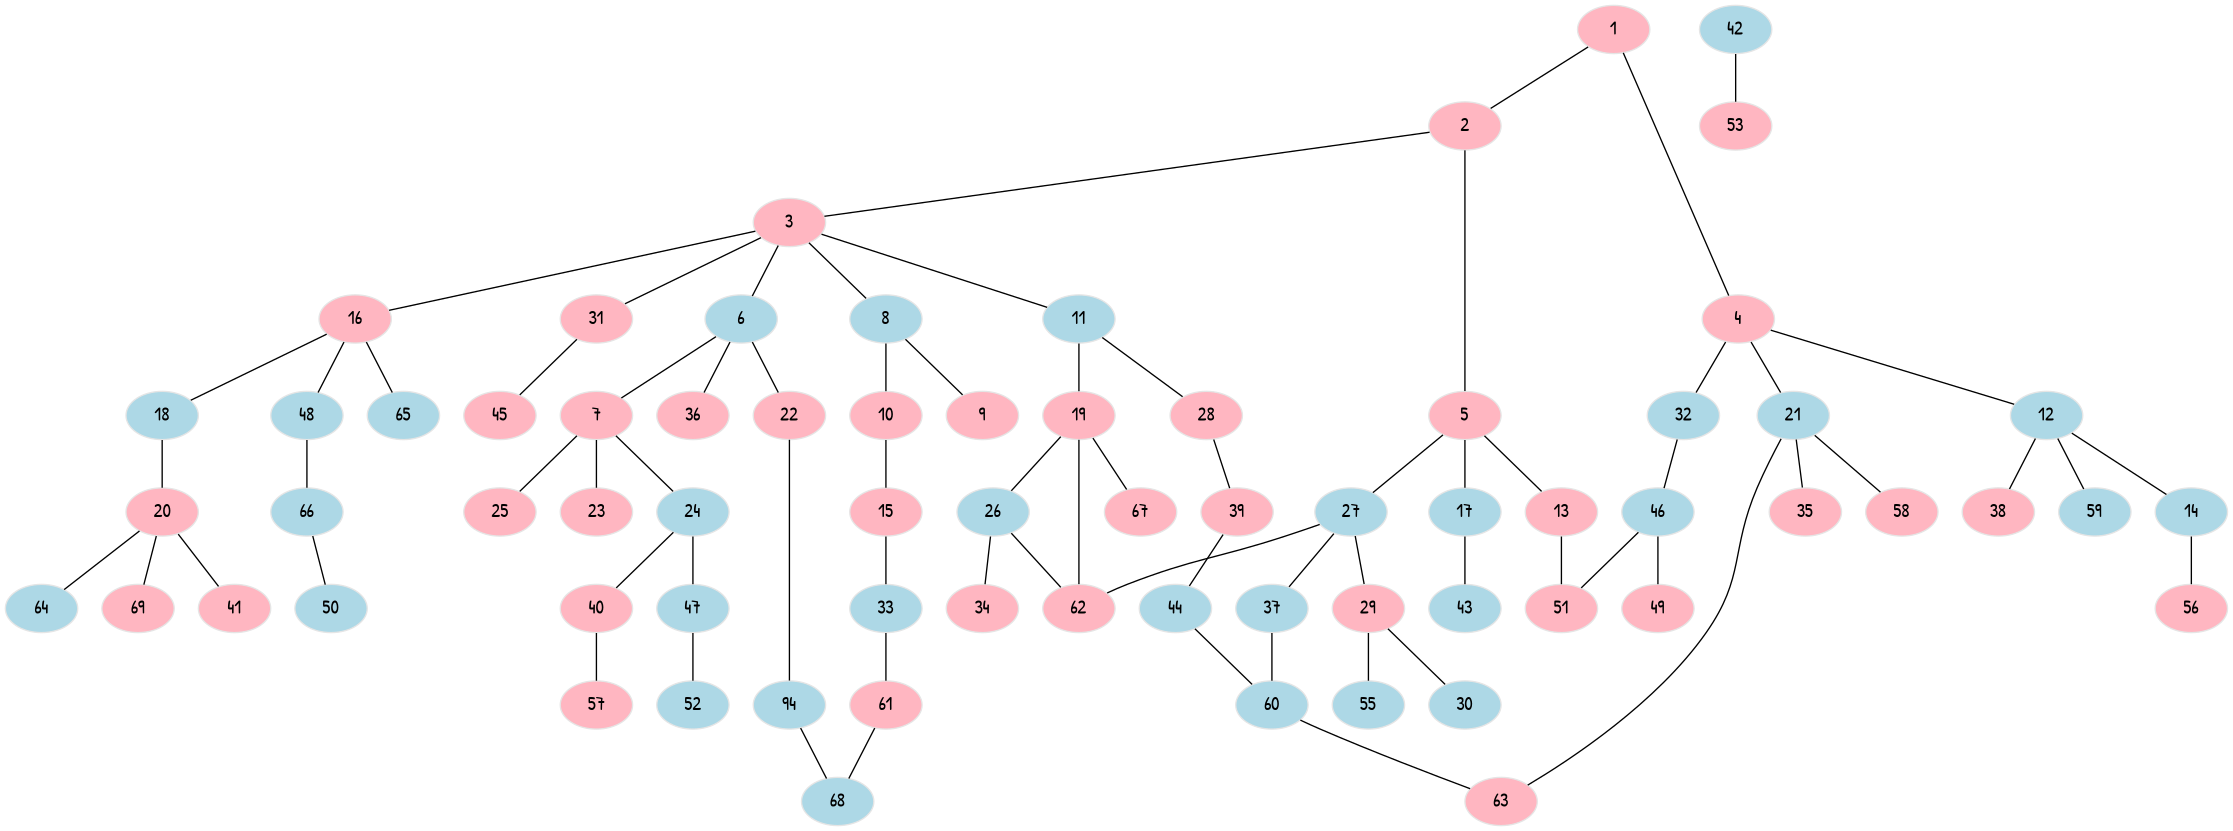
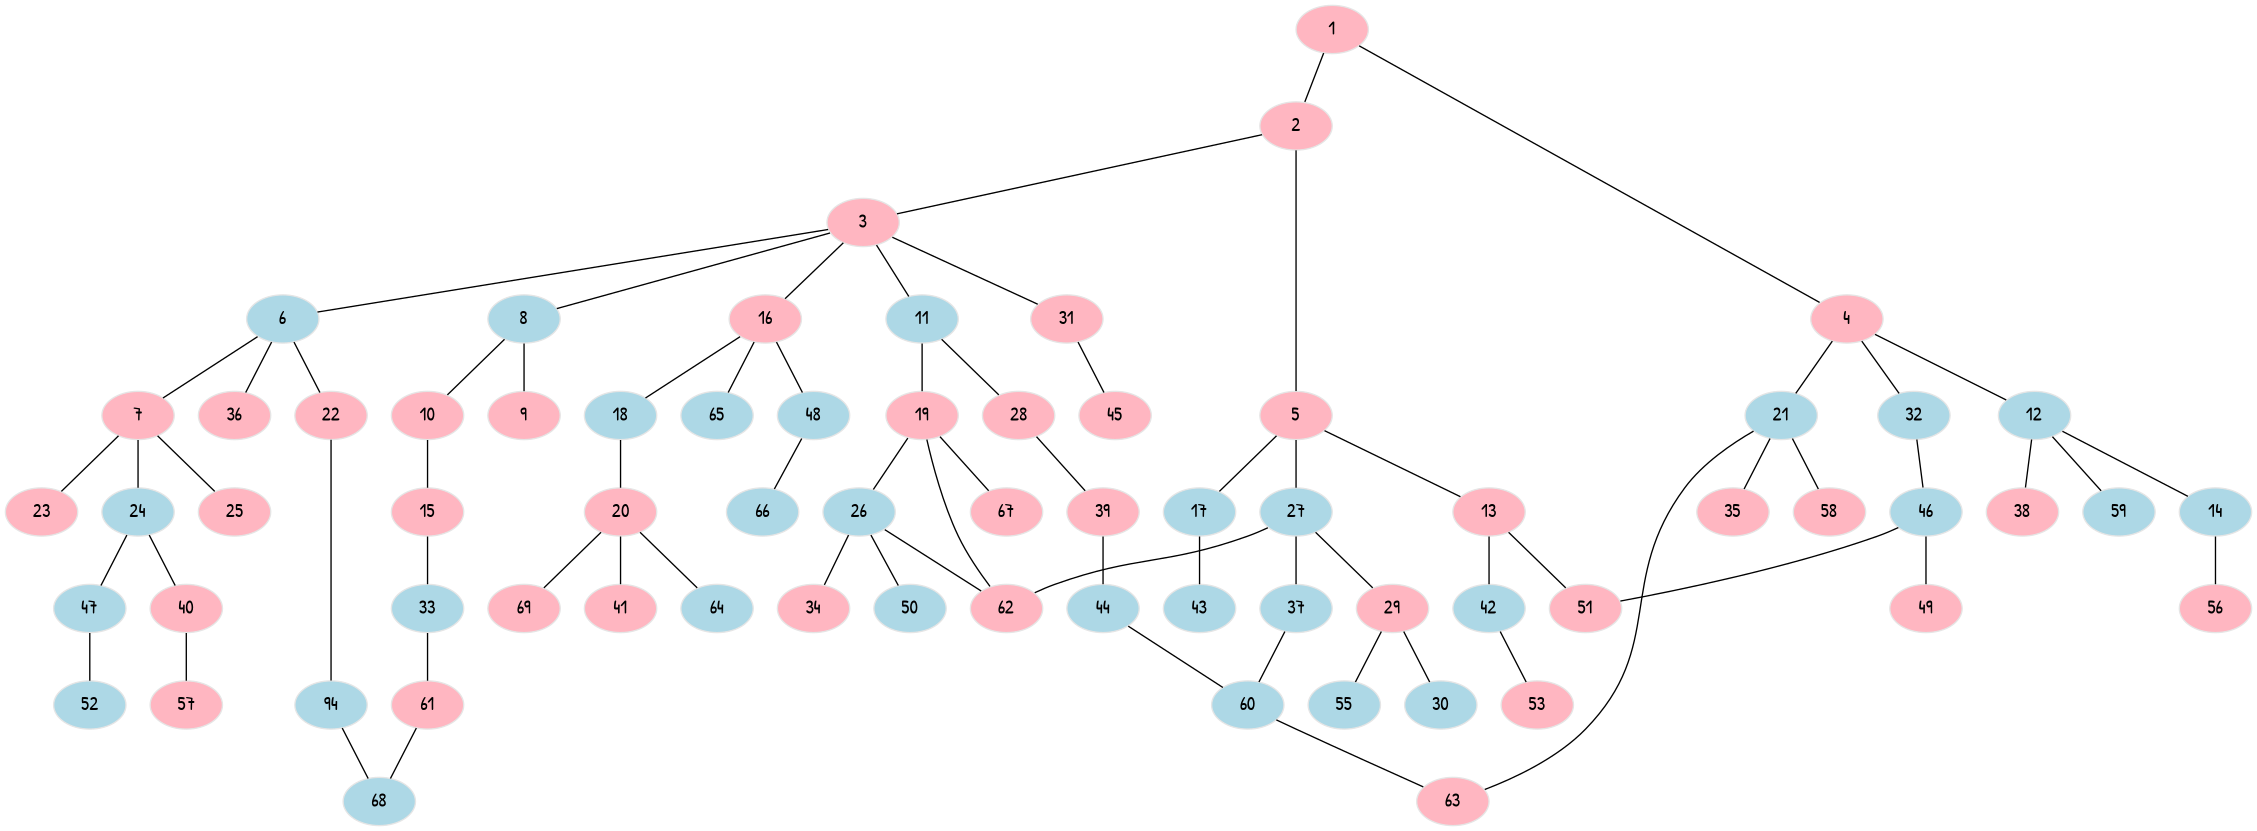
  graph {
    fontname="Patrick Hand"
    node [color=gray90 fillcolor=lightpink fontname="Patrick Hand" style=filled]
    edge [fontname="Patrick Hand"]
    1
    2
    4
    3
    5
    12 [fillcolor=lightblue]
    21 [fillcolor=lightblue]
    32 [fillcolor=lightblue]
    6 [fillcolor=lightblue]
    8 [fillcolor=lightblue]
    11 [fillcolor=lightblue]
    16
    31
    13
    17 [fillcolor=lightblue]
    27 [fillcolor=lightblue]
    7
    22
    36
    9
    10
    19
    28
    18 [fillcolor=lightblue]
    48 [fillcolor=lightblue]
    65 [fillcolor=lightblue]
    45
    14 [fillcolor=lightblue]
    38
    59 [fillcolor=lightblue]
    35
    58
    63
    46 [fillcolor=lightblue]
    42 [fillcolor=lightblue]
    51
    43 [fillcolor=lightblue]
    62
    29
    37 [fillcolor=lightblue]
    23
    24 [fillcolor=lightblue]
    25
    n44 [fillcolor=lightblue label=94]
    40
    47 [fillcolor=lightblue]
    15
    33 [fillcolor=lightblue]
    26 [fillcolor=lightblue]
    67
    39
    56
    53
    61
    20
    66 [fillcolor=lightblue]
    41
    64 [fillcolor=lightblue]
    69
    34
    50 [fillcolor=lightblue]
    68 [fillcolor=lightblue]
    57
    52 [fillcolor=lightblue]
    30 [fillcolor=lightblue]
    55 [fillcolor=lightblue]
    60 [fillcolor=lightblue]
    44 [fillcolor=lightblue]
    49
    1 -- 2
    1 -- 4
    2 -- 3
    2 -- 5
    4 -- 12
    4 -- 21
    4 -- 32
    3 -- 6
    3 -- 8
    3 -- 11
    3 -- 16
    3 -- 31
    5 -- 13
    5 -- 17
    5 -- 27
    12 -- 14
    12 -- 38
    12 -- 59
    21 -- 35
    21 -- 58
    21 -- 63
    32 -- 46
    6 -- 7
    6 -- 22
    6 -- 36
    8 -- 9
    8 -- 10
    11 -- 19
    11 -- 28
    16 -- 18
    16 -- 48
    16 -- 65
    31 -- 45
+   13 -- 42
    13 -- 51
    17 -- 43
    27 -- 62
    27 -- 29
    27 -- 37
    7 -- 23
    7 -- 24
    7 -- 25
    22 -- n44
    10 -- 15
    19 -- 62
    19 -- 26
    19 -- 67
    28 -- 39
    18 -- 20
    48 -- 66
    14 -- 56
    46 -- 51
    46 -- 49
    42 -- 53
    29 -- 30
    29 -- 55
    37 -- 60
    24 -- 40
    24 -- 47
    n44 -- 68
    40 -- 57
    47 -- 52
    15 -- 33
    33 -- 61
    26 -- 62
    26 -- 34
-   66 -- 50
+   26 -- 50
    39 -- 44
    61 -- 68
    20 -- 41
    20 -- 64
    20 -- 69
    60 -- 63
    44 -- 60
  }
